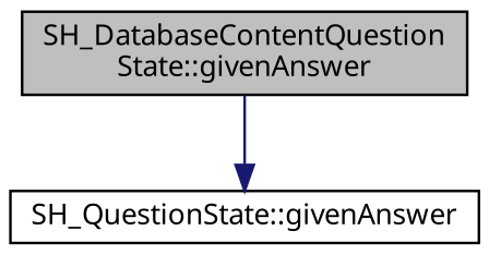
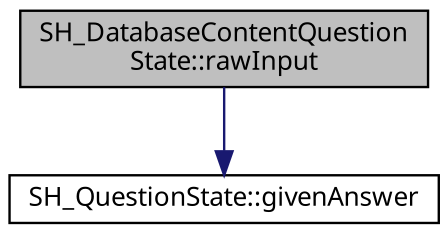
  digraph {
    rankdir=TB
    node [color=black fontname=Verdana fontsize=11 shape=record]
-   n1 [fillcolor=grey75 fontcolor=black height=0.2 label="SH_DatabaseContentQuestion\lState::givenAnswer" style=filled width=0.4]
+   n1 [fillcolor=grey75 fontcolor=black height=0.2 label="SH_DatabaseContentQuestion\lState::rawInput" style=filled width=0.4]
    n2 [height=0.2 label="SH_QuestionState::givenAnswer" width=0.4]
    n1 -> n2 [color=midnightblue fontname=Verdana fontsize=11 labelfontname=Verdana labelfontsize=11 style=solid]
  }
